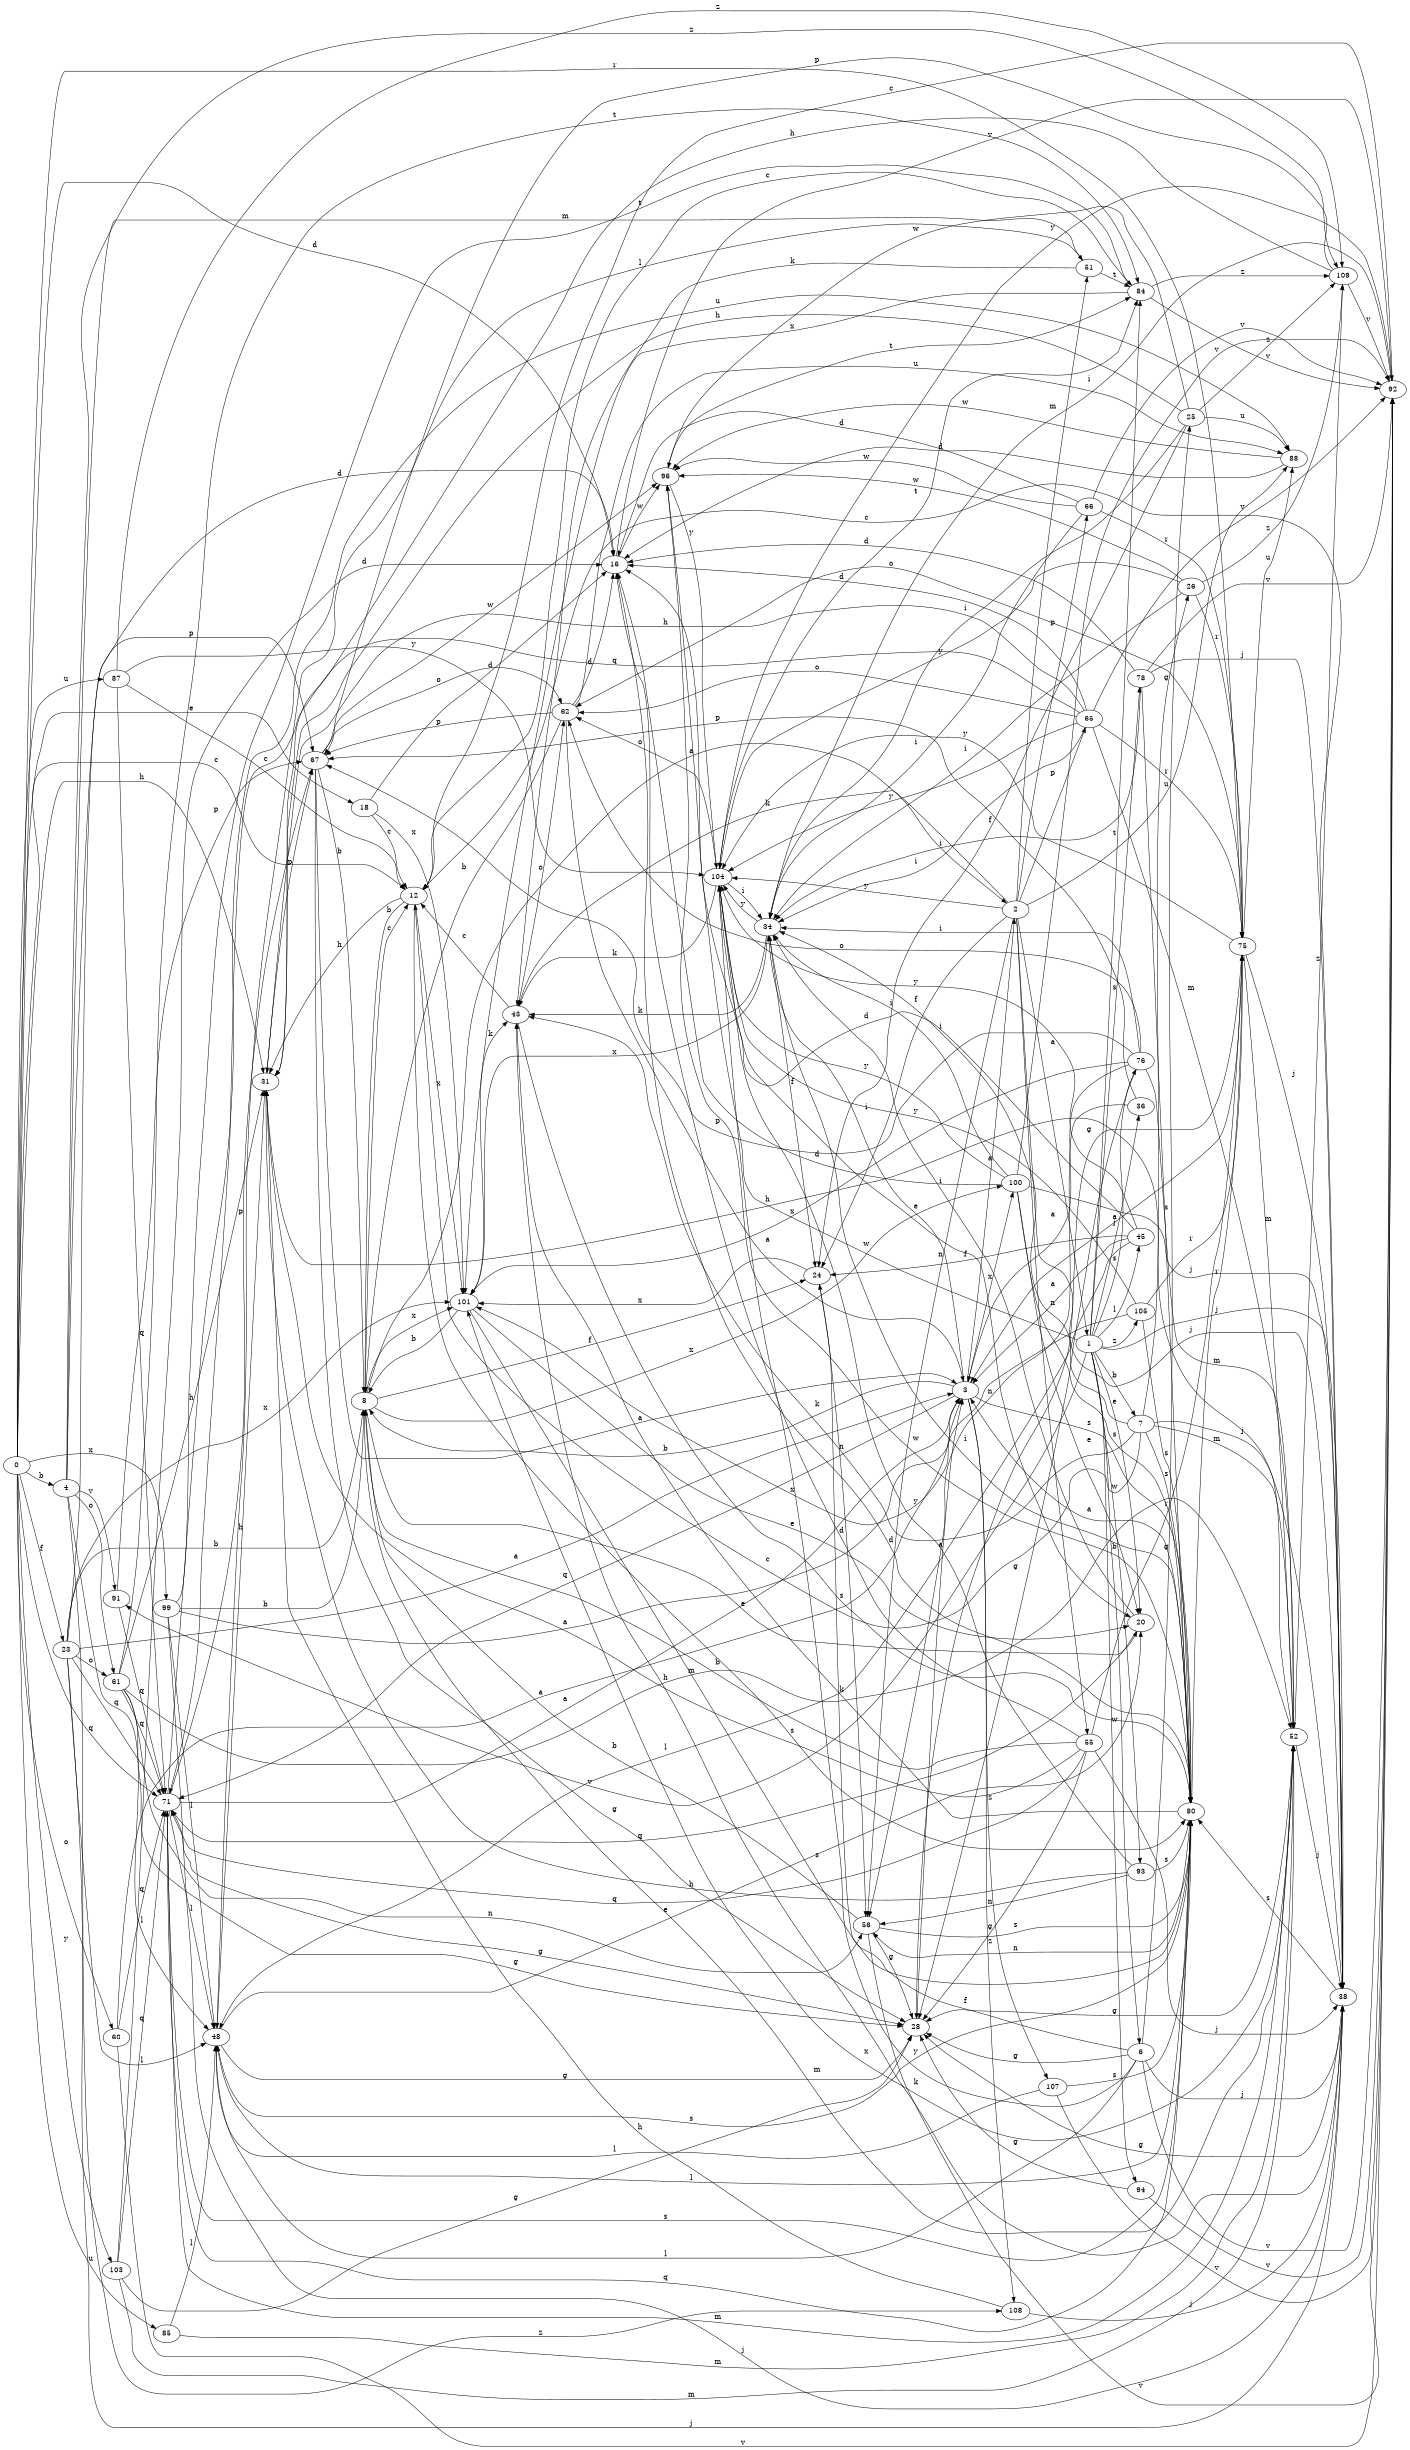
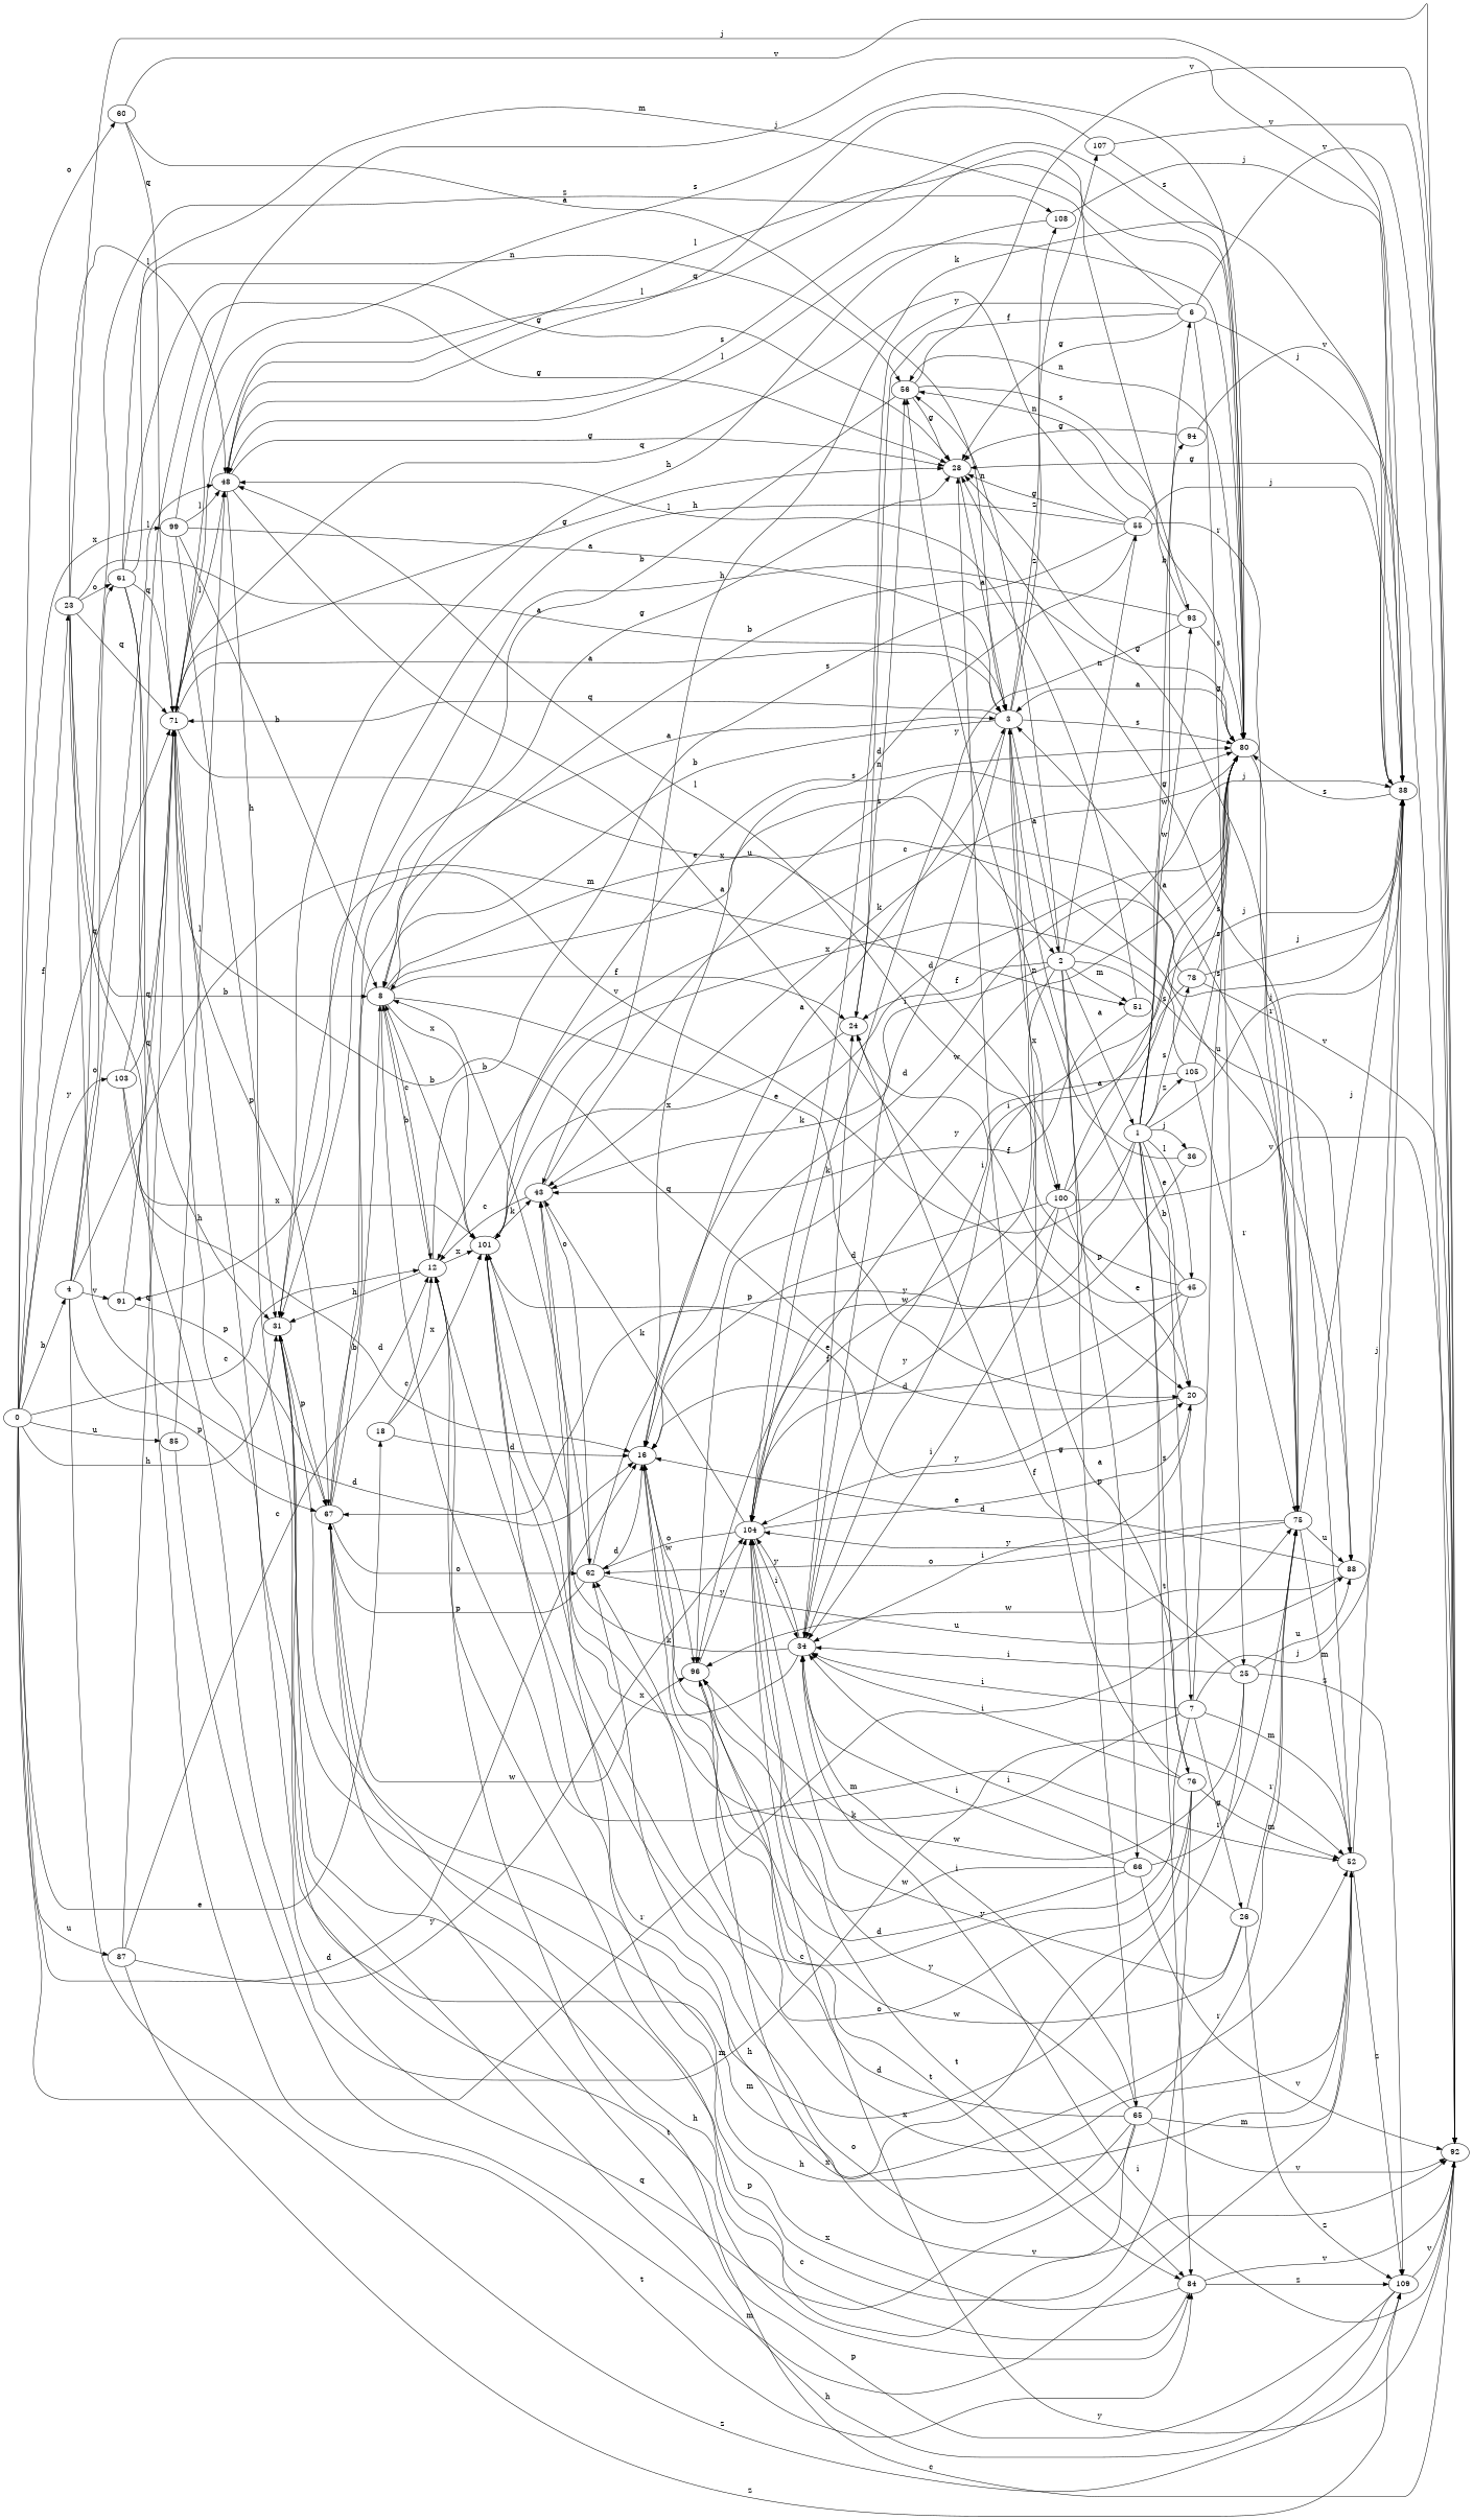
  strict digraph {
    rankdir=LR
    0
    4
    12
    16
    18
    23
    31
    60
    71
    75
    85
    87
    99
    103
    91
    51
    108
    48
    61
    67
    109
    8
    80
    101
    96
    92
    38
    3
    88
    52
    28
    104
    62
    84
    1
    6
    7
    20
    36
    45
    76
    78
    93
    94
    105
    24
    25
    43
    34
    26
    56
    2
    55
    65
    66
    100
    107
    0 -> 4 [label=b]
    0 -> 12 [label=c]
    0 -> 16 [label=d]
    0 -> 18 [label=e]
    0 -> 23 [label=f]
    0 -> 31 [label=h]
    0 -> 60 [label=o]
    0 -> 71 [label=q]
    0 -> 75 [label=r]
    0 -> 85 [label=u]
    0 -> 87 [label=u]
    0 -> 99 [label=x]
    0 -> 103 [label=y]
    4 -> 91 [label=v]
    4 -> 51 [label=m]
    4 -> 108 [label=z]
    4 -> 48 [label=l]
    4 -> 61 [label=o]
    4 -> 67 [label=p]
    4 -> 109 [label=z]
    12 -> 31 [label=h]
    12 -> 8 [label=b]
    12 -> 80 [label=s]
    12 -> 101 [label=x]
    16 -> 96 [label=w]
    16 -> 92 [label=v]
    18 -> 12 [label=c]
    18 -> 16 [label=d]
    18 -> 101 [label=x]
    23 -> 16 [label=d]
    23 -> 71 [label=q]
    23 -> 48 [label=l]
    23 -> 61 [label=o]
    23 -> 8 [label=b]
    23 -> 101 [label=x]
    23 -> 38 [label=j]
    23 -> 3 [label=a]
    31 -> 67 [label=p]
    60 -> 71 [label=q]
    60 -> 92 [label=v]
    60 -> 3 [label=a]
    71 -> 48 [label=l]
    71 -> 67 [label=p]
    71 -> 80 [label=s]
    71 -> 3 [label=a]
    71 -> 88 [label=u]
    71 -> 52 [label=m]
    71 -> 28 [label=g]
    75 -> 38 [label=j]
    75 -> 3 [label=a]
    75 -> 88 [label=u]
    75 -> 52 [label=m]
    75 -> 28 [label=g]
    75 -> 104 [label=y]
    75 -> 62 [label=o]
    85 -> 48 [label=l]
    85 -> 52 [label=m]
    87 -> 12 [label=c]
    87 -> 71 [label=q]
    87 -> 109 [label=z]
    87 -> 104 [label=y]
    99 -> 48 [label=l]
    99 -> 8 [label=b]
    99 -> 38 [label=j]
    99 -> 3 [label=a]
    99 -> 84 [label=t]
    103 -> 16 [label=d]
    103 -> 71 [label=q]
    103 -> 52 [label=m]
    103 -> 28 [label=g]
    91 -> 71 [label=q]
    91 -> 67 [label=p]
    51 -> 48 [label=l]
-   51 -> 84 [label=t]
    51 -> 43 [label=k]
    108 -> 31 [label=h]
    108 -> 38 [label=j]
    48 -> 31 [label=h]
    48 -> 80 [label=s]
    48 -> 28 [label=g]
    48 -> 20 [label=e]
    61 -> 31 [label=h]
    61 -> 71 [label=q]
-   61 -> 52 [label=m]
+   61 -> 93 [label=m]
    61 -> 28 [label=g]
    61 -> 84 [label=t]
    61 -> 56 [label=n]
    67 -> 8 [label=b]
    67 -> 96 [label=w]
    67 -> 3 [label=a]
    67 -> 28 [label=g]
    67 -> 62 [label=o]
    109 -> 31 [label=h]
    109 -> 67 [label=p]
    109 -> 92 [label=v]
    8 -> 12 [label=c]
    8 -> 101 [label=x]
    8 -> 52 [label=m]
    8 -> 20 [label=e]
    8 -> 24 [label=f]
    8 -> 2 [label=a]
    8 -> 100 [label=x]
    80 -> 16 [label=d]
    80 -> 71 [label=q]
    80 -> 75 [label=r]
    80 -> 48 [label=l]
    80 -> 96 [label=w]
    80 -> 3 [label=a]
    80 -> 43 [label=k]
    80 -> 34 [label=i]
    80 -> 56 [label=n]
    101 -> 8 [label=b]
    101 -> 80 [label=s]
    101 -> 20 [label=e]
    101 -> 43 [label=k]
    96 -> 104 [label=y]
    96 -> 84 [label=t]
    92 -> 12 [label=c]
    92 -> 104 [label=y]
    92 -> 34 [label=i]
    38 -> 12 [label=c]
    38 -> 80 [label=s]
    38 -> 28 [label=g]
    38 -> 43 [label=k]
    3 -> 71 [label=q]
    3 -> 108 [label=z]
    3 -> 8 [label=b]
    3 -> 80 [label=s]
    3 -> 34 [label=i]
    3 -> 2 [label=a]
    3 -> 100 [label=x]
    3 -> 107 [label=z]
    88 -> 16 [label=d]
    88 -> 96 [label=w]
    52 -> 31 [label=h]
    52 -> 109 [label=z]
    52 -> 101 [label=x]
    52 -> 38 [label=j]
    52 -> 28 [label=g]
    28 -> 3 [label=a]
    104 -> 62 [label=o]
    104 -> 84 [label=t]
    104 -> 20 [label=e]
    104 -> 43 [label=k]
    104 -> 34 [label=i]
    62 -> 16 [label=d]
    62 -> 67 [label=p]
    62 -> 8 [label=b]
    62 -> 3 [label=a]
    62 -> 88 [label=u]
    84 -> 12 [label=c]
    84 -> 109 [label=z]
    84 -> 101 [label=x]
    84 -> 92 [label=v]
    1 -> 91 [label=v]
    1 -> 96 [label=w]
    1 -> 38 [label=j]
    1 -> 84 [label=t]
    1 -> 6 [label=b]
    1 -> 7 [label=b]
    1 -> 20 [label=e]
    1 -> 36 [label=j]
    1 -> 45 [label=l]
    1 -> 76 [label=s]
    1 -> 78 [label=s]
    1 -> 93 [label=w]
    1 -> 94 [label=w]
    1 -> 105 [label=z]
    6 -> 48 [label=l]
    6 -> 92 [label=v]
    6 -> 38 [label=j]
    6 -> 28 [label=g]
    6 -> 104 [label=y]
    6 -> 24 [label=f]
    6 -> 25 [label=g]
    7 -> 12 [label=c]
    7 -> 80 [label=s]
    7 -> 38 [label=j]
    7 -> 52 [label=m]
    7 -> 43 [label=k]
    7 -> 34 [label=i]
    7 -> 26 [label=g]
    20 -> 71 [label=q]
    20 -> 34 [label=i]
    36 -> 67 [label=p]
    36 -> 56 [label=n]
    45 -> 16 [label=d]
    45 -> 48 [label=l]
    45 -> 3 [label=a]
    45 -> 104 [label=y]
    45 -> 24 [label=f]
    76 -> 67 [label=p]
    76 -> 101 [label=x]
    76 -> 3 [label=a]
    76 -> 52 [label=m]
    76 -> 28 [label=g]
    76 -> 62 [label=o]
    76 -> 34 [label=i]
    78 -> 16 [label=d]
    78 -> 80 [label=s]
    78 -> 92 [label=v]
    78 -> 38 [label=j]
    78 -> 34 [label=i]
    93 -> 31 [label=h]
    93 -> 80 [label=s]
    93 -> 104 [label=y]
    93 -> 56 [label=n]
    94 -> 92 [label=v]
    94 -> 28 [label=g]
    105 -> 75 [label=r]
    105 -> 80 [label=s]
    105 -> 101 [label=x]
    105 -> 104 [label=y]
    24 -> 101 [label=x]
    24 -> 56 [label=n]
    25 -> 31 [label=h]
    25 -> 109 [label=z]
    25 -> 96 [label=w]
    25 -> 88 [label=u]
    25 -> 24 [label=f]
    25 -> 34 [label=i]
    43 -> 12 [label=c]
    43 -> 80 [label=s]
    43 -> 62 [label=o]
    34 -> 101 [label=x]
    34 -> 104 [label=y]
    34 -> 24 [label=f]
    34 -> 43 [label=k]
    26 -> 75 [label=r]
    26 -> 109 [label=z]
    26 -> 96 [label=w]
    26 -> 104 [label=y]
    26 -> 34 [label=i]
    56 -> 8 [label=b]
    56 -> 80 [label=s]
    56 -> 92 [label=v]
    56 -> 28 [label=g]
    2 -> 51 [label=m]
    2 -> 38 [label=j]
    2 -> 88 [label=u]
    2 -> 104 [label=y]
    2 -> 1 [label=a]
    2 -> 24 [label=f]
    2 -> 43 [label=k]
    2 -> 56 [label=n]
    2 -> 55 [label=n]
    2 -> 65 [label=p]
    2 -> 66 [label=p]
    55 -> 16 [label=d]
    55 -> 31 [label=h]
    55 -> 71 [label=q]
    55 -> 75 [label=r]
    55 -> 8 [label=b]
    55 -> 38 [label=j]
    55 -> 28 [label=g]
    65 -> 16 [label=d]
    65 -> 31 [label=h]
    65 -> 71 [label=q]
    65 -> 75 [label=r]
    65 -> 92 [label=v]
    65 -> 52 [label=m]
    65 -> 104 [label=y]
    65 -> 62 [label=o]
    65 -> 34 [label=i]
    66 -> 16 [label=d]
    66 -> 75 [label=r]
    66 -> 96 [label=w]
    66 -> 92 [label=v]
    66 -> 34 [label=i]
    100 -> 16 [label=d]
    100 -> 80 [label=s]
    100 -> 92 [label=v]
    100 -> 38 [label=j]
    100 -> 104 [label=y]
    100 -> 20 [label=e]
    100 -> 34 [label=i]
    107 -> 48 [label=l]
    107 -> 80 [label=s]
    107 -> 92 [label=v]
  }
